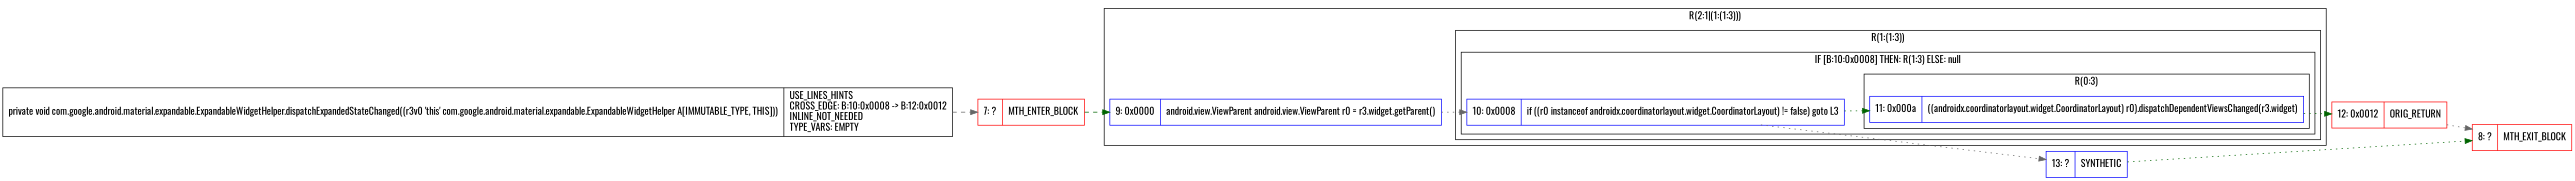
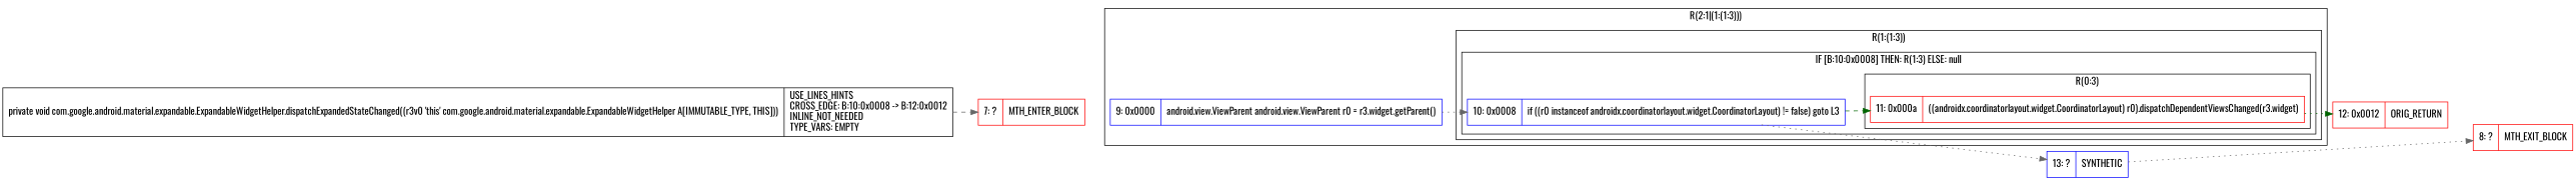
  digraph {
    fontname=Oswald
    rankdir=LR
    node [color=blue fontname=Oswald shape=record]
    edge [color=darkgreen fontname=Oswald style=dotted]
-   n1 [label="{11\:\ 0x000a|((androidx.coordinatorlayout.widget.CoordinatorLayout) r0).dispatchDependentViewsChanged(r3.widget)\l}"]
+   n1 [color=red label="{11\:\ 0x000a|((androidx.coordinatorlayout.widget.CoordinatorLayout) r0).dispatchDependentViewsChanged(r3.widget)\l}"]
    n2 [label="{10\:\ 0x0008|if ((r0 instanceof androidx.coordinatorlayout.widget.CoordinatorLayout) != false) goto L3\l}"]
    n3 [label="{9\:\ 0x0000|android.view.ViewParent android.view.ViewParent r0 = r3.widget.getParent()\l}"]
    n4 [color=red label="{12\:\ 0x0012|ORIG_RETURN\l}"]
    n5 [label="{13\:\ ?|SYNTHETIC\l}"]
    n6 [color=red label="{8\:\ ?|MTH_EXIT_BLOCK\l}"]
    n7 [color=red label="{7\:\ ?|MTH_ENTER_BLOCK\l}"]
    n8 [label="{private void com.google.android.material.expandable.ExpandableWidgetHelper.dispatchExpandedStateChanged((r3v0 'this' com.google.android.material.expandable.ExpandableWidgetHelper A[IMMUTABLE_TYPE, THIS]))  | USE_LINES_HINTS\lCROSS_EDGE: B:10:0x0008 \-\> B:12:0x0012\lINLINE_NOT_NEEDED\lTYPE_VARS: EMPTY\l}" color=""]
    subgraph cluster_1 {
      label="R(2:1|(1:(1:3)))"
      n3
      subgraph cluster_2 {
        label="R(1:(1:3))"
        subgraph cluster_3 {
          label="IF [B:10:0x0008] THEN: R(1:3) ELSE: null"
          n2
          subgraph cluster_4 {
            label="R(0:3)"
            n1
          }
        }
      }
    }
    n1 -> n4
-   n2 -> n1
+   n2 -> n1 [style=dashed]
    n2 -> n5 [color=gray40]
    n3 -> n2 [color=gray40]
-   n4 -> n6 [color=gray40]
-   n5 -> n6
-   n7 -> n3 [style=dashed]
+   n5 -> n6 [color=gray40]
    n8 -> n7 [color=gray40 style=dashed]
  }
